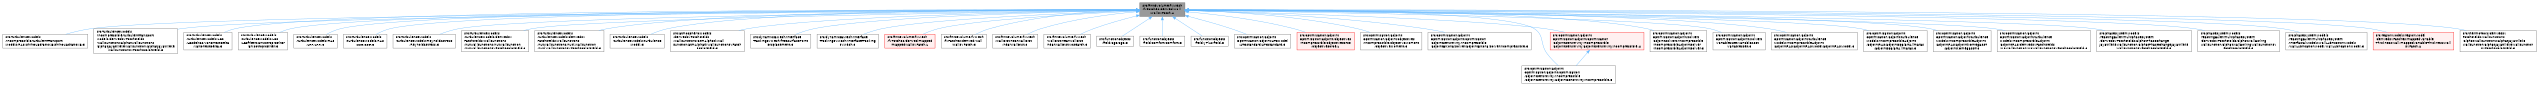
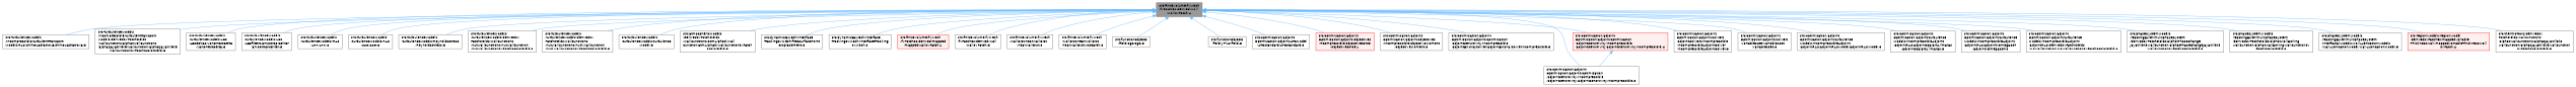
  digraph {
    node [color=grey40 fillcolor=white fontname=Helvetica fontsize=10 shape=box style=filled]
    edge [color=steelblue1 dir=back fontname=Helvetica fontsize=10 labelfontname=Helvetica labelfontsize=10 style=solid]
    n1 [color=gray40 fillcolor=grey60 fontcolor=black height=0.2 label="src/finiteVolume/fvMesh\l/fvPatches/derived/wall\l/wallFvPatch.H" width=0.4]
    n2 [height=0.2 label="src/TurbulenceModels\l/incompressible/turbulentTransport\lModels/RAS/ShihQuadraticKE/ShihQuadraticKE.C" width=0.4]
    n3 [height=0.2 label="src/TurbulenceModels\l/incompressible/turbulentTransport\lModels/derivedFvPatchFields\l/wallFunctions/alphatWallFunctions\l/alphatJayatillekeWallFunction/alphatJayatilleke\lWallFunctionFvPatchScalarField.C" width=0.4]
    n4 [height=0.2 label="src/TurbulenceModels\l/turbulenceModels/LES\l/LESdeltas/vanDriestDelta\l/vanDriestDelta.C" width=0.4]
    n5 [height=0.2 label="src/TurbulenceModels\l/turbulenceModels/LES\l/LESfilters/anisotropicFilter\l/anisotropicFilter.C" width=0.4]
    n6 [height=0.2 label="src/TurbulenceModels\l/turbulenceModels/RAS\l/LRR/LRR.C" width=0.4]
    n7 [height=0.2 label="src/TurbulenceModels\l/turbulenceModels/RAS\l/SSG/SSG.C" width=0.4]
    n8 [height=0.2 label="src/TurbulenceModels\l/turbulenceModels/ReynoldsStress\l/ReynoldsStress.C" width=0.4]
    n9 [height=0.2 label="src/TurbulenceModels\l/turbulenceModels/derivedFv\lPatchFields/wallFunctions\l/nutWallFunctions/nutWallFunction\l/nutWallFunctionFvPatchScalarField.C" width=0.4]
    n10 [height=0.2 label="src/TurbulenceModels\l/turbulenceModels/derivedFv\lPatchFields/wallFunctions\l/nutWallFunctions/nutkWallFunction\l/nutkWallFunctionFvPatchScalarField.C" width=0.4]
    n11 [height=0.2 label="src/TurbulenceModels\l/turbulenceModels/turbulence\lModel.C" width=0.4]
    n12 [height=0.2 label="src/atmosphericModels\l/derivedFvPatchFields\l/wallFunctions/atmAlphatkWall\lFunction/atmAlphatkWallFunctionFvPatch\lScalarField.C" width=0.4]
    n13 [height=0.2 label="src/dynamicFaMesh/interface\lTrackingFvMesh/freeSurfacePoint\lDisplacement.C" width=0.4]
    n14 [height=0.2 label="src/dynamicFaMesh/interface\lTrackingFvMesh/interfaceTracking\lFvMesh.C" width=0.4]
    n15 [color=red fillcolor="#FFF0F0" height=0.2 label="src/finiteVolume/fvMesh\l/fvPatches/derived/mapped\l/mappedWallFvPatch.H" width=0.4]
    n16 [height=0.2 label="src/finiteVolume/fvMesh\l/fvPatches/derived/wall\l/wallFvPatch.C" width=0.4]
    n17 [height=0.2 label="src/finiteVolume/fvMesh\l/wallDist/nearWallDist\l/nearWallDist.C" width=0.4]
    n18 [height=0.2 label="src/finiteVolume/fvMesh\l/wallDist/nearWallDist\l/nearWallDistNoSearch.C" width=0.4]
    n19 [height=0.2 label="src/functionObjects\l/field/age/age.C" width=0.4]
-   n20 [height=0.2 label="src/functionObjects\l/field/comfort/comfort.C" width=0.4]
    n21 [height=0.2 label="src/functionObjects\l/field/yPlus/field.C" width=0.4]
    n22 [height=0.2 label="src/optimisation/adjoint\lOptimisation/adjoint/ATCModel\l/ATCstandard/ATCstandard.C" width=0.4]
    n23 [color=red fillcolor="#FFF0F0" height=0.2 label="src/optimisation/adjoint\lOptimisation/adjoint/objectives\l/incompressible/objectiveForce\l/objectiveForce.H" width=0.4]
    n24 [height=0.2 label="src/optimisation/adjoint\lOptimisation/adjoint/objectives\l/incompressible/objectiveMoment\l/objectiveMoment.C" width=0.4]
    n25 [height=0.2 label="src/optimisation/adjoint\lOptimisation/adjoint/optimisation\l/adjointSensitivity/incompressible\l/adjointEikonalSolver/adjointEikonalSolverIncompressible.C" width=0.4]
    n26 [height=0.2 label="src/optimisation/adjoint\lOptimisation/adjoint/optimisation\l/adjointSensitivity/incompressible\l/adjointSensitivity/adjointSensitivityIncompressible.C" width=0.4]
    n27 [color=red fillcolor="#FFF0F0" height=0.2 label="src/optimisation/adjoint\lOptimisation/adjoint/optimisation\l/adjointSensitivity/incompressible\l/adjointSensitivity/adjointSensitivityIncompressible.H" width=0.4]
    n28 [height=0.2 label="src/optimisation/adjoint\lOptimisation/adjoint/solvers\l/adjointSolvers/incompressible\l/incompressibleAdjointSolver\l/incompressibleAdjointSolver.C" width=0.4]
    n29 [height=0.2 label="src/optimisation/adjoint\lOptimisation/adjoint/solvers\l/variablesSet/variablesSet\l/variablesSet.C" width=0.4]
    n30 [height=0.2 label="src/optimisation/adjoint\lOptimisation/adjoint/turbulence\lModels/incompressibleAdjoint\l/adjointRAS/adjointRASModel/adjointRASModel.C" width=0.4]
    n31 [height=0.2 label="src/optimisation/adjoint\lOptimisation/adjoint/turbulence\lModels/incompressibleAdjoint\l/adjointRAS/adjointSpalartAllmaras\l/adjointSpalartAllmaras.C" width=0.4]
    n32 [height=0.2 label="src/optimisation/adjoint\lOptimisation/adjoint/turbulence\lModels/incompressibleAdjoint\l/adjointRAS/adjointkOmegaSST\l/adjointkOmegaSST.C" width=0.4]
    n33 [height=0.2 label="src/optimisation/adjoint\lOptimisation/adjoint/turbulence\lModels/incompressibleAdjoint\l/adjointRAS/derivedFvPatchFields\l/waWallFunction/waWallFunctionFvPatchScalarField.C" width=0.4]
    n34 [height=0.2 label="src/phaseSystemModels\l/reactingEuler/multiphaseSystem\l/derivedFvPatchFields/alphatPhaseChange\lJayatillekeWallFunction/alphatPhaseChangeJayatilleke\lWallFunctionFvPatchScalarField.C" width=0.4]
    n35 [height=0.2 label="src/phaseSystemModels\l/reactingEuler/multiphaseSystem\l/derivedFvPatchFields/alphatWallBoiling\lWallFunction/alphatWallBoilingWallFunctionFv\lPatchScalarField.C" width=0.4]
    n36 [height=0.2 label="src/phaseSystemModels\l/reactingEuler/multiphaseSystem\l/interfacialModels/wallLubricationModels\l/wallLubricationModel/wallLubricationModel.C" width=0.4]
    n37 [color=red fillcolor="#FFF0F0" height=0.2 label="src/regionModels/regionModel\l/derivedFvPatches/mappedVariable\lThicknessWall/mappedVariableThicknessWall\lFvPatch.H" width=0.4]
    n38 [height=0.2 label="src/thermoTools/derivedFv\lPatchFields/wallFunctions\l/alphatWallFunctions/alphatJayatilleke\lWallFunction/alphatJayatillekeWallFunction\lFvPatchScalarField.C" width=0.4]
    n1 -> n2
    n1 -> n3
    n1 -> n4
    n1 -> n5
    n1 -> n6
    n1 -> n7
    n1 -> n8
    n1 -> n9
    n1 -> n10
    n1 -> n11
    n1 -> n12
    n1 -> n13
    n1 -> n14
    n1 -> n15
    n1 -> n16
    n1 -> n17
    n1 -> n18
    n1 -> n19
-   n1 -> n20
    n1 -> n21
    n1 -> n22
    n1 -> n23
    n1 -> n24
    n1 -> n25
    n1 -> n26
    n1 -> n27
    n1 -> n28
    n1 -> n29
    n1 -> n30
    n1 -> n31
    n1 -> n32
    n1 -> n33
    n1 -> n34
    n1 -> n35
    n1 -> n36
    n1 -> n37
    n1 -> n38
    n27 -> n26
  }
